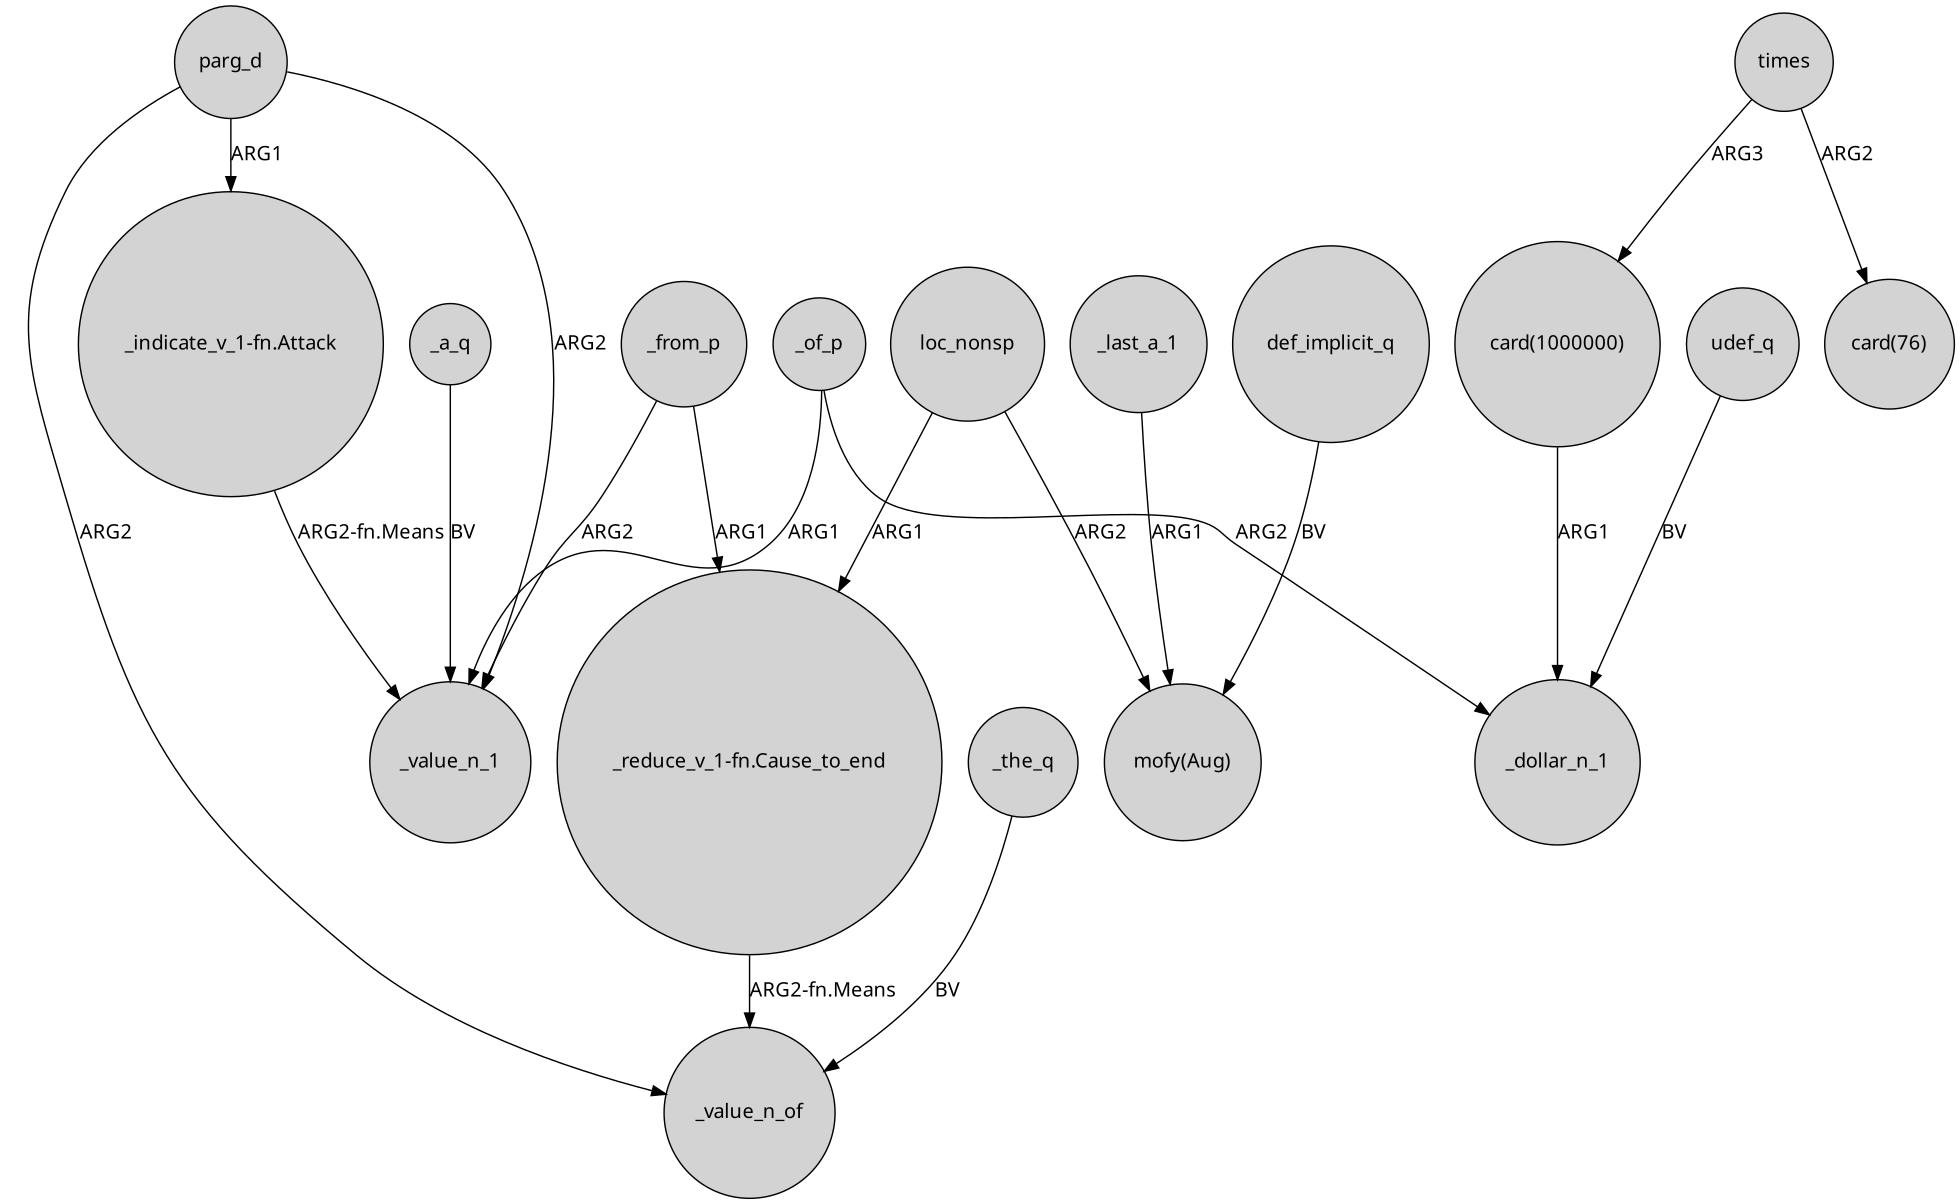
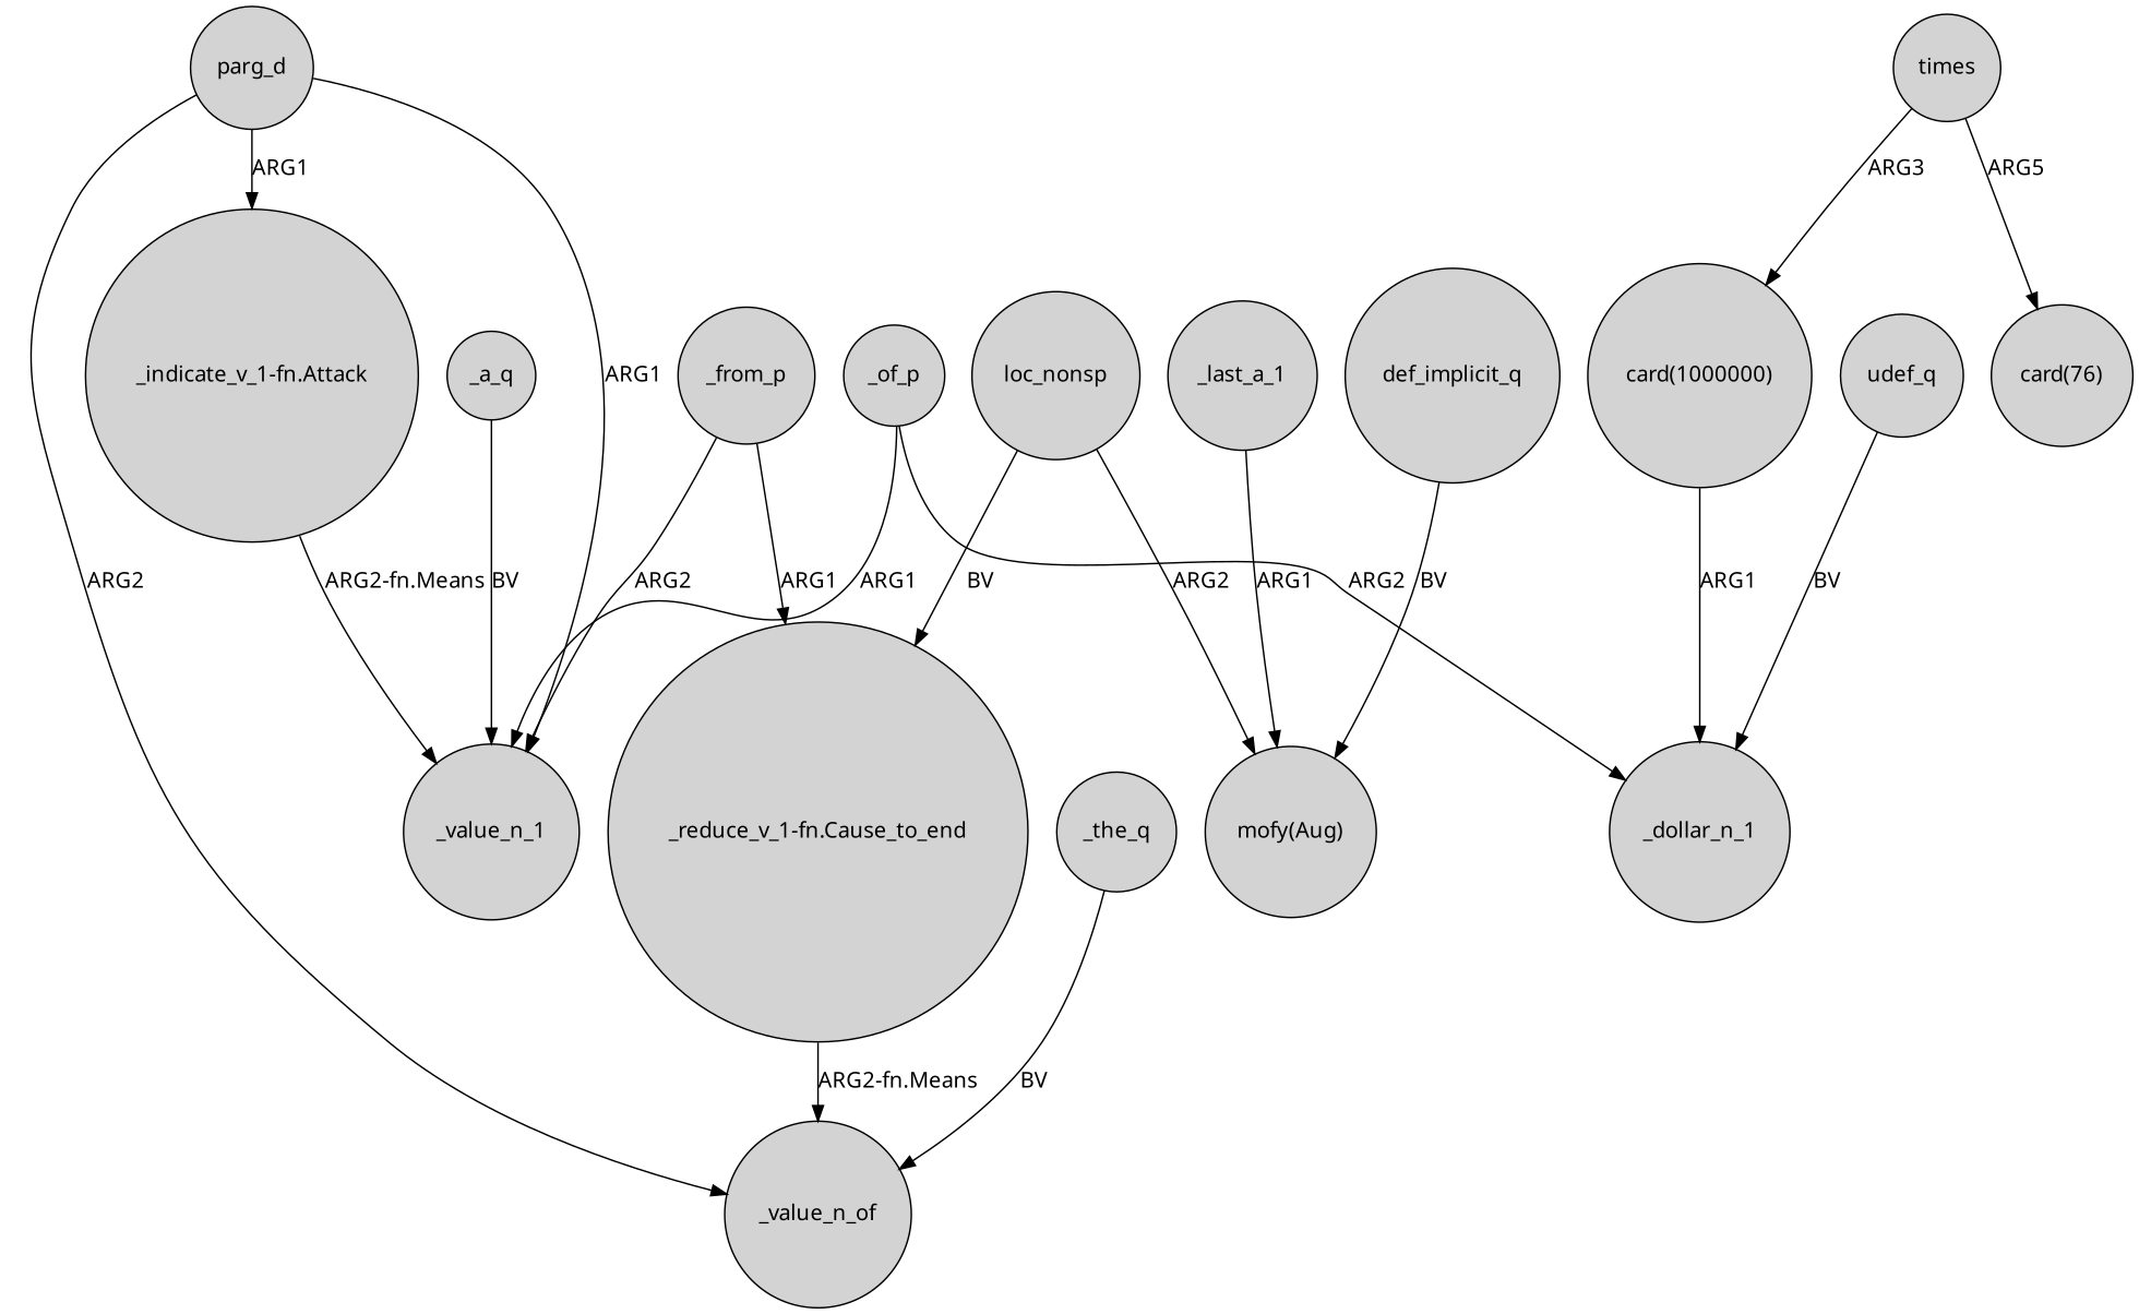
  digraph {
    fontname="Noto Sans"
    node [fontname="Noto Sans" shape=circle style=filled]
    edge [fontname="Noto Sans"]
    parg_d
    _value_n_1
    "_indicate_v_1-fn.Attack"
    n4 [label=_value_n_of]
    "_reduce_v_1-fn.Cause_to_end"
    times
    "card(76)"
    "card(1000000)"
    _dollar_n_1
    loc_nonsp
    "mofy(Aug)"
    _last_a_1
    _a_q
    _from_p
    def_implicit_q
    udef_q
    _of_p
    _the_q
-   parg_d -> _value_n_1 [label=ARG2]
+   parg_d -> _value_n_1 [label=ARG1]
    parg_d -> "_indicate_v_1-fn.Attack" [label=ARG1]
    parg_d -> n4 [label=ARG2]
    "_indicate_v_1-fn.Attack" -> _value_n_1 [label="ARG2-fn.Means"]
    "_reduce_v_1-fn.Cause_to_end" -> n4 [label="ARG2-fn.Means"]
-   times -> "card(76)" [label=ARG2]
+   times -> "card(76)" [label=ARG5]
    times -> "card(1000000)" [label=ARG3]
    "card(1000000)" -> _dollar_n_1 [label=ARG1]
-   loc_nonsp -> "_reduce_v_1-fn.Cause_to_end" [label=ARG1]
+   loc_nonsp -> "_reduce_v_1-fn.Cause_to_end" [label=BV]
    loc_nonsp -> "mofy(Aug)" [label=ARG2]
    _last_a_1 -> "mofy(Aug)" [label=ARG1]
    _a_q -> _value_n_1 [label=BV]
    _from_p -> _value_n_1 [label=ARG2]
    _from_p -> "_reduce_v_1-fn.Cause_to_end" [label=ARG1]
    def_implicit_q -> "mofy(Aug)" [label=BV]
    udef_q -> _dollar_n_1 [label=BV]
    _of_p -> _value_n_1 [label=ARG1]
    _of_p -> _dollar_n_1 [label=ARG2]
    _the_q -> n4 [label=BV]
  }
